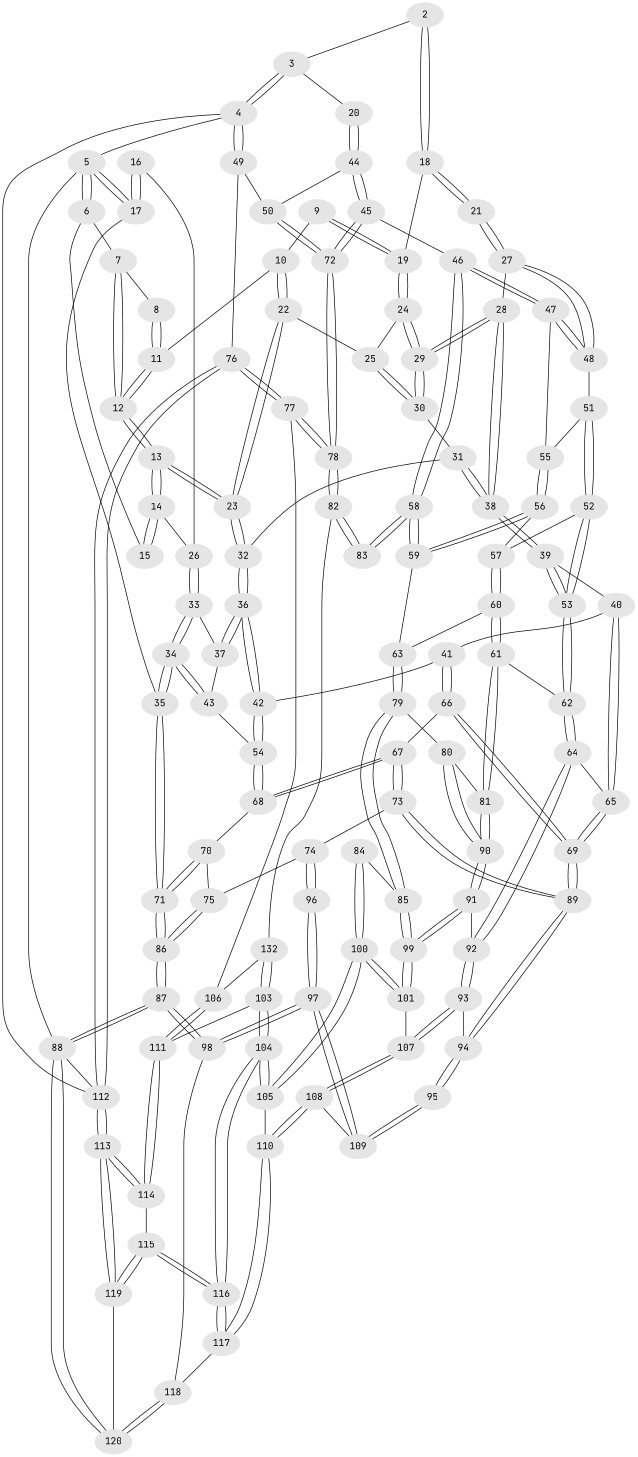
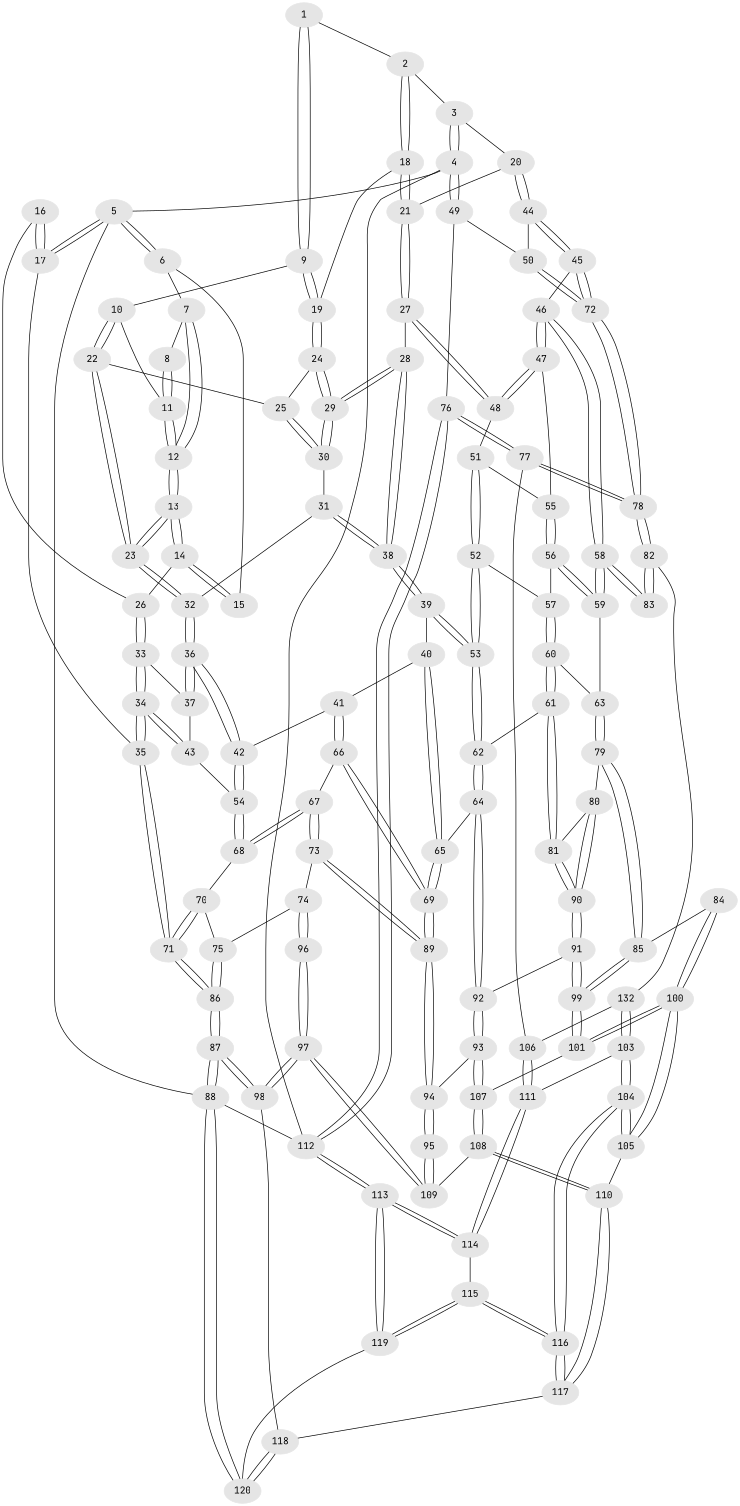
  graph {
    fontname="JetBrains Mono"
    node [color=gray90 fontname="JetBrains Mono" style=filled]
    edge [fontname="JetBrains Mono"]
+   1
    2
    9
    3
    18
    10
    19
    4
    20
    21
    5
    49
    112
    44
    6
    17
    88
    50
    76
    113
    7
    15
    35
    120
    8
    12
    11
    13
    22
    24
    23
    25
    14
    26
    32
    33
    16
    71
    27
    29
    45
    28
    48
    30
    36
    31
    34
    37
    38
    51
    39
    42
    43
    54
    86
    40
    53
    41
    65
    62
    66
    69
    67
    68
    46
    72
    47
    58
    78
    55
    59
    83
    56
    52
    77
    57
    60
    64
    70
    63
    61
    79
    81
    90
    92
    80
    85
    93
    89
    73
    74
    75
    94
    87
    82
    96
    97
    106
    111
    n100 [label=132]
    99
    91
    103
    84
    100
    101
    105
    98
    118
    95
    107
    108
    109
    110
    104
    116
    114
    117
    115
    119
+   1 -- 2
+   1 -- 9
+   1 -- 9
    2 -- 3
    2 -- 18
    2 -- 18
    9 -- 10
    9 -- 19
    9 -- 19
    3 -- 4
    3 -- 4
    3 -- 20
    18 -- 19
    18 -- 21
    18 -- 21
    10 -- 11
    10 -- 22
    10 -- 22
    19 -- 24
    19 -- 24
    4 -- 5
    4 -- 49
    4 -- 49
    4 -- 112
+   20 -- 21
    20 -- 44
    20 -- 44
    21 -- 27
    21 -- 27
    5 -- 6
    5 -- 6
    5 -- 17
    5 -- 17
    5 -- 88
    49 -- 50
    49 -- 76
    112 -- 113
    112 -- 113
    44 -- 50
    44 -- 45
    44 -- 45
    6 -- 7
    6 -- 15
    17 -- 35
    88 -- 112
    88 -- 120
    88 -- 120
    50 -- 72
    50 -- 72
    76 -- 112
    76 -- 112
    76 -- 77
    76 -- 77
    113 -- 114
    113 -- 114
    113 -- 119
    113 -- 119
    7 -- 8
    7 -- 12
    7 -- 12
    35 -- 71
    35 -- 71
    8 -- 11
    8 -- 11
    12 -- 13
    12 -- 13
    11 -- 12
    11 -- 12
    13 -- 23
    13 -- 23
    13 -- 14
    13 -- 14
    22 -- 23
    22 -- 23
    22 -- 25
    24 -- 25
    24 -- 29
    24 -- 29
    23 -- 32
    23 -- 32
    25 -- 30
    25 -- 30
    14 -- 15
    14 -- 15
    14 -- 26
    26 -- 33
    26 -- 33
    32 -- 36
    32 -- 36
    33 -- 34
    33 -- 34
    33 -- 37
    16 -- 17
    16 -- 17
    16 -- 26
    71 -- 86
    71 -- 86
    27 -- 28
    27 -- 48
    27 -- 48
    29 -- 30
    29 -- 30
    45 -- 46
    45 -- 72
    45 -- 72
    28 -- 29
    28 -- 29
    28 -- 38
    28 -- 38
    48 -- 51
    30 -- 31
    36 -- 37
    36 -- 37
    36 -- 42
    36 -- 42
    31 -- 32
    31 -- 38
    31 -- 38
    34 -- 35
    34 -- 35
    34 -- 43
    34 -- 43
    37 -- 43
    38 -- 39
    38 -- 39
    51 -- 55
    51 -- 52
    51 -- 52
    39 -- 40
    39 -- 53
    39 -- 53
    42 -- 54
    42 -- 54
    43 -- 54
    54 -- 68
    54 -- 68
    86 -- 87
    86 -- 87
    40 -- 41
    40 -- 65
    40 -- 65
    53 -- 62
    53 -- 62
    41 -- 42
    41 -- 66
    41 -- 66
    65 -- 69
    65 -- 69
    62 -- 64
    62 -- 64
    66 -- 69
    66 -- 69
    66 -- 67
    69 -- 89
    69 -- 89
    67 -- 68
    67 -- 68
    67 -- 73
    67 -- 73
    68 -- 70
    46 -- 47
    46 -- 47
    46 -- 58
    46 -- 58
    72 -- 78
    72 -- 78
    47 -- 48
    47 -- 48
    47 -- 55
    58 -- 59
    58 -- 59
    58 -- 83
    58 -- 83
    78 -- 82
    78 -- 82
    55 -- 56
    55 -- 56
    59 -- 63
    56 -- 59
    56 -- 59
    56 -- 57
    52 -- 53
    52 -- 53
    52 -- 57
    77 -- 78
    77 -- 78
    77 -- 106
    57 -- 60
    57 -- 60
    60 -- 63
    60 -- 61
    60 -- 61
    64 -- 65
    64 -- 92
    64 -- 92
    70 -- 71
    70 -- 71
    70 -- 75
    63 -- 79
    63 -- 79
    61 -- 62
    61 -- 81
    61 -- 81
    79 -- 80
    79 -- 85
    79 -- 85
    81 -- 90
    81 -- 90
    90 -- 91
    90 -- 91
    92 -- 93
    92 -- 93
    80 -- 81
    80 -- 90
    80 -- 90
    85 -- 99
    85 -- 99
    93 -- 94
    93 -- 107
    93 -- 107
    89 -- 94
    89 -- 94
    73 -- 89
    73 -- 89
    73 -- 74
    74 -- 75
    74 -- 96
    74 -- 96
    75 -- 86
    75 -- 86
    94 -- 95
    94 -- 95
    87 -- 88
    87 -- 88
    87 -- 98
    87 -- 98
    82 -- 83
    82 -- 83
    82 -- n100
    96 -- 97
    96 -- 97
    97 -- 98
    97 -- 98
    97 -- 109
    97 -- 109
    106 -- 111
    106 -- 111
    111 -- 114
    111 -- 114
    n100 -- 106
    n100 -- 103
    n100 -- 103
    99 -- 101
    99 -- 101
    91 -- 92
    91 -- 99
    91 -- 99
    103 -- 111
    103 -- 104
    103 -- 104
    84 -- 85
    84 -- 100
    84 -- 100
    100 -- 101
    100 -- 101
    100 -- 105
    100 -- 105
    101 -- 107
    105 -- 110
    98 -- 118
    118 -- 120
    118 -- 120
    95 -- 109
    95 -- 109
    107 -- 108
    107 -- 108
    108 -- 109
    108 -- 110
    108 -- 110
    110 -- 117
    110 -- 117
    104 -- 105
    104 -- 105
    104 -- 116
    104 -- 116
    116 -- 117
    116 -- 117
    114 -- 115
    117 -- 118
    115 -- 116
    115 -- 116
    115 -- 119
    115 -- 119
    119 -- 120
  }
